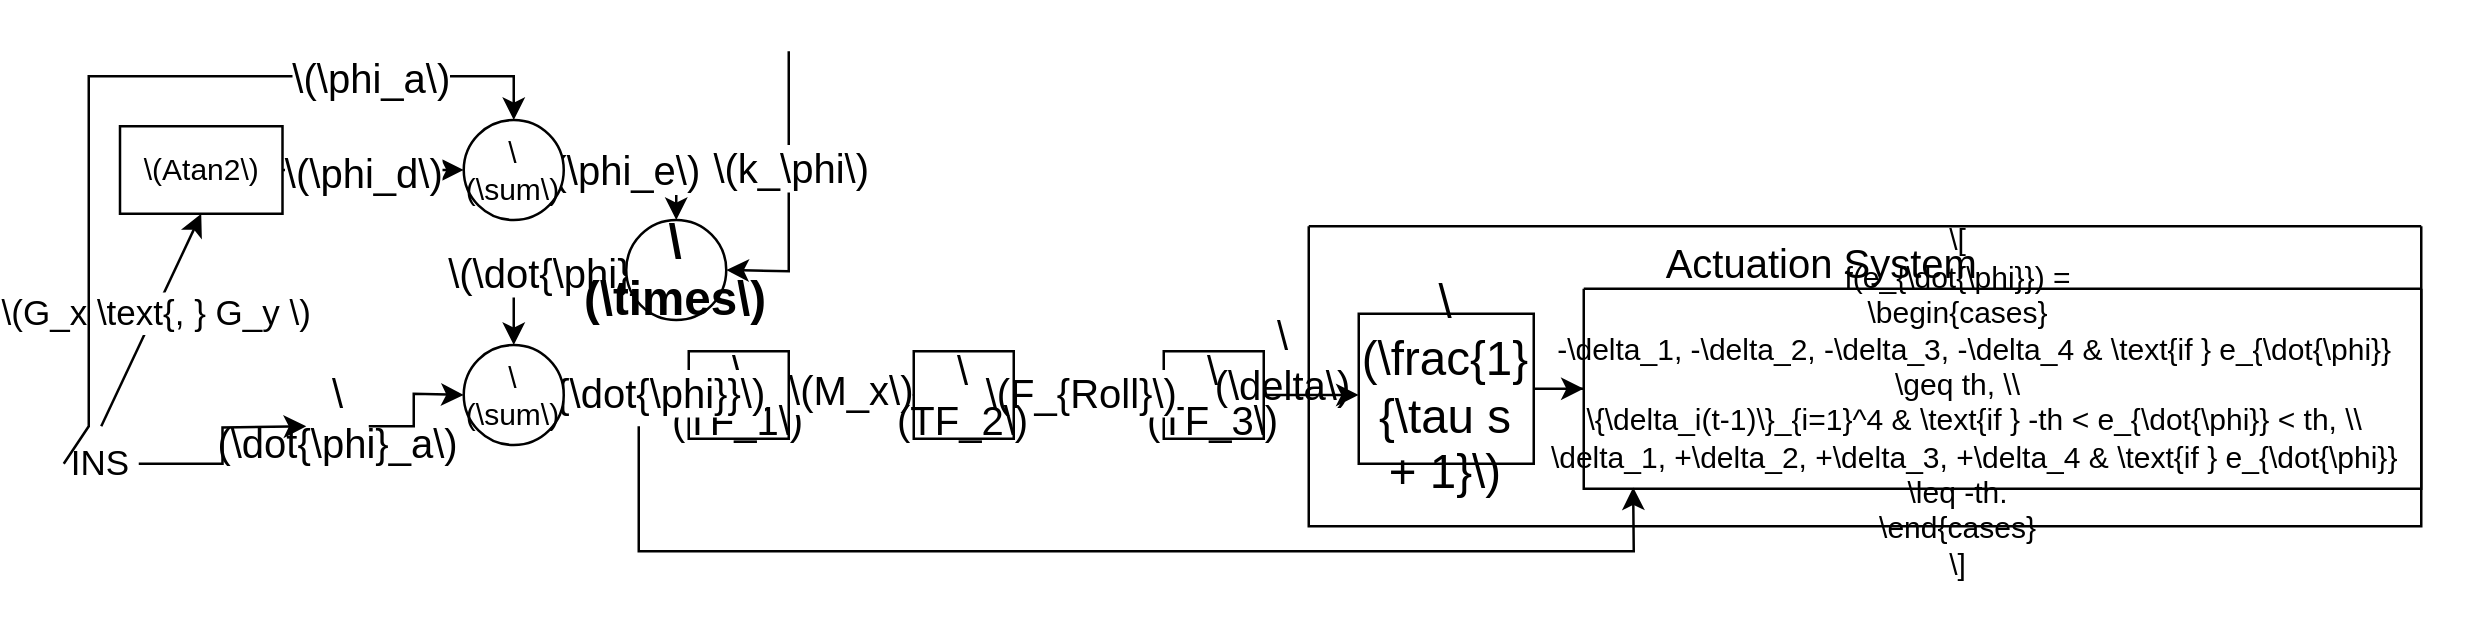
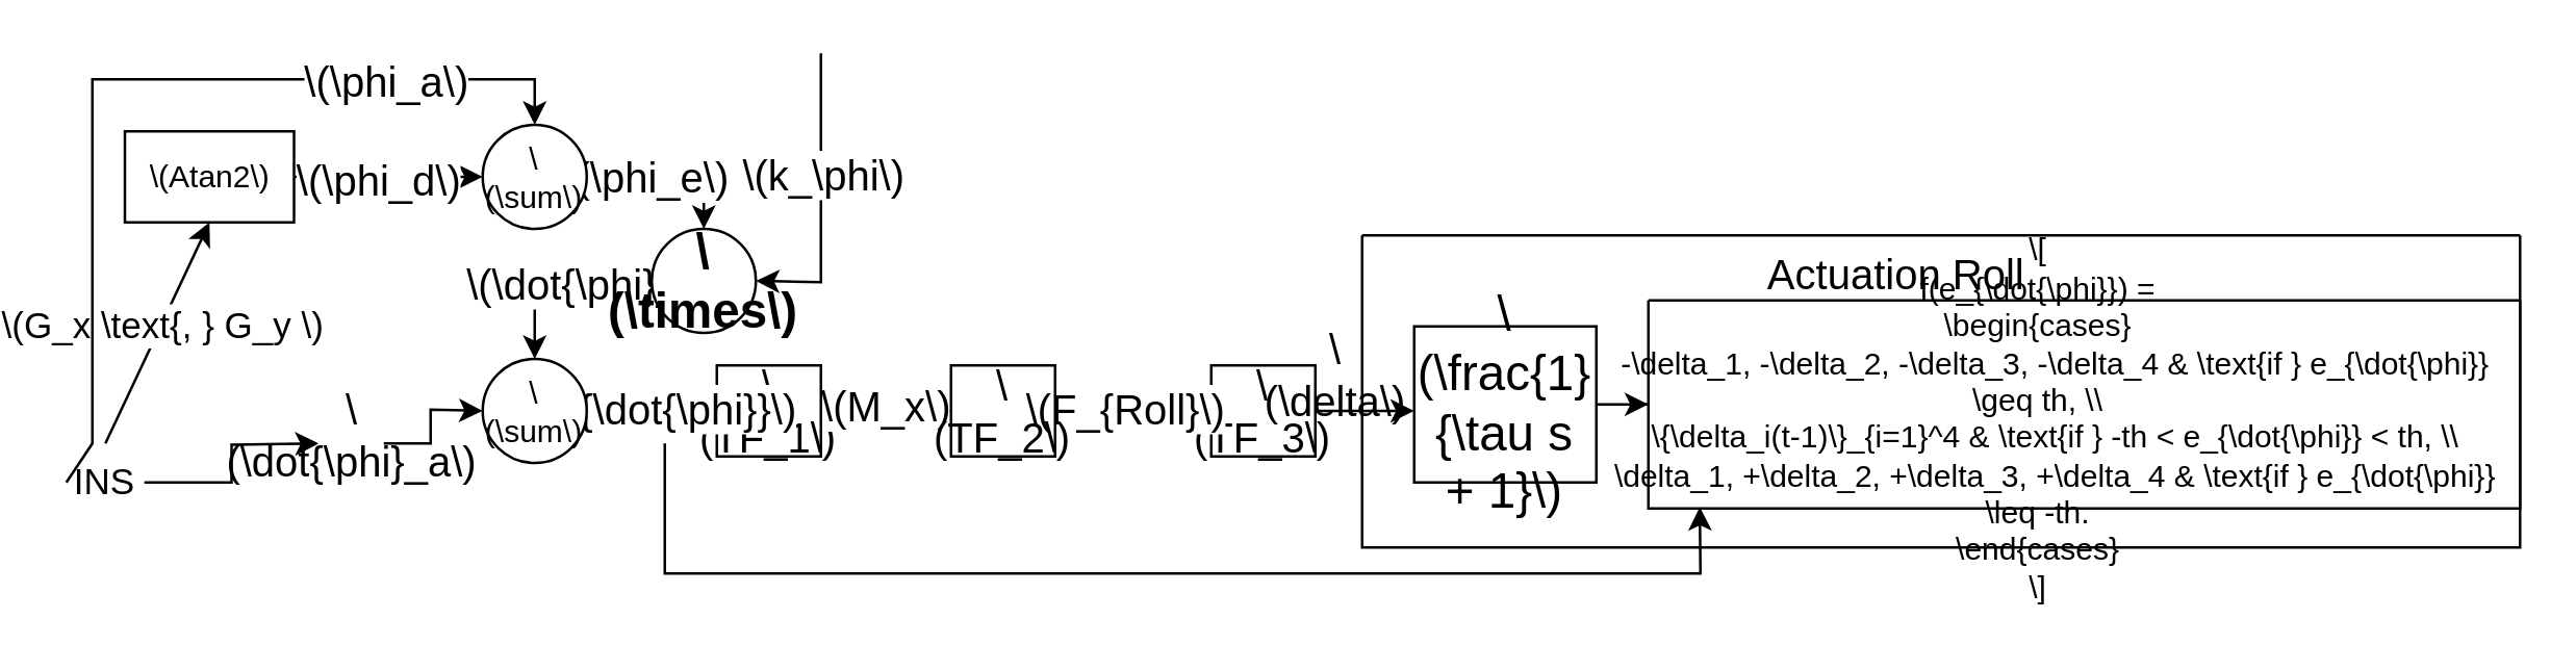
  <mxCell id="0" />
  <mxCell id="1" parent="0" />
  <mxCell id="2" value="&lt;font style=&quot;font-size: 16px;&quot;&gt;\(\delta\)&lt;/font&gt;" style="text;html=1;align=center;verticalAlign=middle;whiteSpace=wrap;rounded=0;" parent="1" vertex="1"><mxGeometry x="478" y="129" width="60" height="30" as="geometry" /></mxCell>
  <mxCell id="3" value="&lt;font style=&quot;font-size: 16px;&quot;&gt;\(TF_1\)&lt;/font&gt;" style="text;html=1;align=center;verticalAlign=middle;whiteSpace=wrap;rounded=0;strokeColor=default;" parent="1" vertex="1"><mxGeometry x="270" y="140" width="40" height="35" as="geometry" /></mxCell>
  <mxCell id="4" value="" style="swimlane;startSize=0;" parent="1" vertex="1"><mxGeometry x="518" y="90" width="445" height="120" as="geometry" /></mxCell>
  <mxCell id="5" value="" style="swimlane;startSize=0;" parent="4" vertex="1"><mxGeometry x="110" y="25" width="335" height="80" as="geometry" /></mxCell>
  <mxCell id="6" value="\[&lt;br&gt;f(e_{\dot{\phi}}) =&lt;br&gt;\begin{cases}&lt;br&gt;&amp;nbsp;&amp;nbsp;&amp;nbsp; -\delta_1, -\delta_2, -\delta_3, -\delta_4 &amp;amp; \text{if } e_{\dot{\phi}} \geq th, \\&lt;br&gt;&amp;nbsp;&amp;nbsp;&amp;nbsp; \{\delta_i(t-1)\}_{i=1}^4 &amp;amp; \text{if } -th &amp;lt; e_{\dot{\phi}} &amp;lt; th, \\&lt;br&gt;&amp;nbsp;&amp;nbsp;&amp;nbsp; \delta_1, +\delta_2, +\delta_3, +\delta_4 &amp;amp; \text{if } e_{\dot{\phi}} \leq -th.&lt;br&gt;\end{cases}&lt;br&gt;\]&lt;div&gt;&lt;br&gt;&lt;/div&gt;" style="text;html=1;align=center;verticalAlign=middle;whiteSpace=wrap;rounded=0;" parent="5" vertex="1"><mxGeometry x="-35" y="25" width="370" height="55" as="geometry" /></mxCell>
  <mxCell id="7" style="edgeStyle=orthogonalEdgeStyle;rounded=0;orthogonalLoop=1;jettySize=auto;html=1;entryX=0;entryY=0.5;entryDx=0;entryDy=0;" parent="4" source="8" target="5" edge="1"><mxGeometry relative="1" as="geometry" /></mxCell>
  <mxCell id="8" value="&lt;font style=&quot;font-size: 19px;&quot;&gt;\(\frac{1}{\tau s + 1}\)&lt;/font&gt;" style="text;html=1;align=center;verticalAlign=middle;whiteSpace=wrap;rounded=0;strokeColor=default;" parent="4" vertex="1"><mxGeometry x="20" y="35" width="70" height="60" as="geometry" /></mxCell>
- <mxCell id="9" value="&lt;font style=&quot;font-size: 16px;&quot;&gt;Actuation System&lt;/font&gt;" style="text;html=1;align=center;verticalAlign=middle;resizable=0;points=[];autosize=1;strokeColor=none;fillColor=none;" parent="4" vertex="1"><mxGeometry x="130" width="150" height="30" as="geometry" /></mxCell>
+ <mxCell id="9" value="&lt;font style=&quot;font-size: 16px;&quot;&gt;Actuation Roll&lt;/font&gt;" style="text;html=1;align=center;verticalAlign=middle;resizable=0;points=[];autosize=1;strokeColor=none;fillColor=none;" parent="4" vertex="1"><mxGeometry x="130" width="150" height="30" as="geometry" /></mxCell>
  <mxCell id="10" value="&lt;div&gt;&lt;font style=&quot;font-size: 16px;&quot;&gt;\(\dot{\phi}_a\)&lt;/font&gt;&lt;/div&gt;" style="text;html=1;align=center;verticalAlign=middle;whiteSpace=wrap;rounded=0;" vertex="1" parent="1"><mxGeometry x="120" y="152" width="20" height="30" as="geometry" /></mxCell>
  <mxCell id="11" style="edgeStyle=orthogonalEdgeStyle;rounded=0;orthogonalLoop=1;jettySize=auto;html=1;" edge="1" parent="1" source="12"><mxGeometry relative="1" as="geometry"><mxPoint x="117" y="170" as="targetPoint" /></mxGeometry></mxCell>
  <mxCell id="12" value="&lt;font style=&quot;font-size: 14px;&quot;&gt;INS&lt;/font&gt;" style="text;html=1;align=center;verticalAlign=middle;whiteSpace=wrap;rounded=0;" vertex="1" parent="1"><mxGeometry x="20" y="170" width="30" height="30" as="geometry" /></mxCell>
  <mxCell id="13" style="edgeStyle=orthogonalEdgeStyle;rounded=0;orthogonalLoop=1;jettySize=auto;html=1;entryX=0;entryY=0.5;entryDx=0;entryDy=0;" edge="1" parent="1" source="15" target="3"><mxGeometry relative="1" as="geometry"><mxPoint x="260" y="161" as="targetPoint" /></mxGeometry></mxCell>
  <mxCell id="14" value="&lt;div&gt;&lt;font style=&quot;font-size: 16px;&quot;&gt;\(e_{\dot{\phi}}\)&lt;/font&gt;&lt;/div&gt;" style="edgeLabel;html=1;align=center;verticalAlign=middle;resizable=0;points=[];" vertex="1" connectable="0" parent="13"><mxGeometry x="-0.021" y="1" relative="1" as="geometry"><mxPoint as="offset" /></mxGeometry></mxCell>
  <mxCell id="15" value="\(\sum\)" style="ellipse;whiteSpace=wrap;html=1;aspect=fixed;" vertex="1" parent="1"><mxGeometry x="180" y="137.5" width="40" height="40" as="geometry" /></mxCell>
  <mxCell id="16" style="edgeStyle=orthogonalEdgeStyle;rounded=0;orthogonalLoop=1;jettySize=auto;html=1;" edge="1" parent="1" source="17"><mxGeometry relative="1" as="geometry"><mxPoint x="538" y="157.5" as="targetPoint" /></mxGeometry></mxCell>
  <mxCell id="17" value="&lt;font style=&quot;font-size: 16px;&quot;&gt;\(TF_3\)&lt;/font&gt;" style="text;html=1;align=center;verticalAlign=middle;whiteSpace=wrap;rounded=0;strokeColor=default;" vertex="1" parent="1"><mxGeometry x="460" y="140" width="40" height="35" as="geometry" /></mxCell>
  <mxCell id="18" style="edgeStyle=orthogonalEdgeStyle;rounded=0;orthogonalLoop=1;jettySize=auto;html=1;entryX=0.5;entryY=0;entryDx=0;entryDy=0;" edge="1" parent="1" source="20" target="23"><mxGeometry relative="1" as="geometry" /></mxCell>
  <mxCell id="19" value="&lt;font style=&quot;font-size: 16px;&quot;&gt;\(\phi_e\)&lt;/font&gt;" style="edgeLabel;html=1;align=center;verticalAlign=middle;resizable=0;points=[];" vertex="1" connectable="0" parent="18"><mxGeometry x="-0.333" relative="1" as="geometry"><mxPoint as="offset" /></mxGeometry></mxCell>
  <mxCell id="20" value="\(\sum\)" style="ellipse;whiteSpace=wrap;html=1;aspect=fixed;" vertex="1" parent="1"><mxGeometry x="180" y="47.5" width="40" height="40" as="geometry" /></mxCell>
  <mxCell id="21" style="edgeStyle=orthogonalEdgeStyle;rounded=0;orthogonalLoop=1;jettySize=auto;html=1;entryX=0.5;entryY=0;entryDx=0;entryDy=0;" edge="1" parent="1" source="23" target="15"><mxGeometry relative="1" as="geometry" /></mxCell>
  <mxCell id="22" value="&lt;font style=&quot;font-size: 16px;&quot;&gt;\(\dot{\phi}_d\)&lt;/font&gt;" style="edgeLabel;html=1;align=center;verticalAlign=middle;resizable=0;points=[];" vertex="1" connectable="0" parent="21"><mxGeometry x="-0.416" y="1" relative="1" as="geometry"><mxPoint as="offset" /></mxGeometry></mxCell>
  <mxCell id="23" value="&lt;font style=&quot;font-size: 19px;&quot;&gt;&lt;b&gt;&lt;font&gt;\(\times\)&lt;/font&gt;&lt;/b&gt;&lt;/font&gt;" style="ellipse;whiteSpace=wrap;html=1;aspect=fixed;" vertex="1" parent="1"><mxGeometry x="245" y="87.5" width="40" height="40" as="geometry" /></mxCell>
  <mxCell id="24" style="edgeStyle=orthogonalEdgeStyle;rounded=0;orthogonalLoop=1;jettySize=auto;html=1;" edge="1" parent="1" source="26"><mxGeometry relative="1" as="geometry"><mxPoint x="180" y="67.5" as="targetPoint" /></mxGeometry></mxCell>
  <mxCell id="25" value="&lt;font style=&quot;font-size: 16px;&quot;&gt;\(\phi_d\)&lt;/font&gt;" style="edgeLabel;html=1;align=center;verticalAlign=middle;resizable=0;points=[];" vertex="1" connectable="0" parent="24"><mxGeometry x="-0.133" y="-1" relative="1" as="geometry"><mxPoint as="offset" /></mxGeometry></mxCell>
  <mxCell id="26" value="\(Atan2\)" style="text;html=1;align=center;verticalAlign=middle;whiteSpace=wrap;rounded=0;strokeColor=default;" vertex="1" parent="1"><mxGeometry x="42.5" y="50" width="65" height="35" as="geometry" /></mxCell>
  <mxCell id="27" value="" style="endArrow=classic;html=1;rounded=0;exitX=0.5;exitY=0;exitDx=0;exitDy=0;entryX=0.5;entryY=1;entryDx=0;entryDy=0;" edge="1" parent="1" source="12" target="26"><mxGeometry width="50" height="50" relative="1" as="geometry"><mxPoint x="70" y="150" as="sourcePoint" /><mxPoint x="75" y="90" as="targetPoint" /></mxGeometry></mxCell>
  <mxCell id="28" value="&lt;font style=&quot;font-size: 14px;&quot;&gt;\(G_x \text{, } G_y \)&lt;/font&gt;" style="edgeLabel;html=1;align=center;verticalAlign=middle;resizable=0;points=[];" vertex="1" connectable="0" parent="27"><mxGeometry x="0.062" relative="1" as="geometry"><mxPoint as="offset" /></mxGeometry></mxCell>
  <mxCell id="29" value="" style="endArrow=classic;html=1;rounded=0;exitX=0;exitY=0.5;exitDx=0;exitDy=0;entryX=0.5;entryY=0;entryDx=0;entryDy=0;" edge="1" parent="1" source="12" target="20"><mxGeometry width="50" height="50" relative="1" as="geometry"><mxPoint x="-50" y="150" as="sourcePoint" /><mxPoint x="190" y="30" as="targetPoint" /><Array as="points"><mxPoint x="30" y="170" /><mxPoint x="30" y="30" /><mxPoint x="200" y="30" /></Array></mxGeometry></mxCell>
  <mxCell id="30" value="&lt;font style=&quot;font-size: 16px;&quot;&gt;\(\phi_a\)&lt;/font&gt;" style="edgeLabel;html=1;align=center;verticalAlign=middle;resizable=0;points=[];" vertex="1" connectable="0" parent="29"><mxGeometry x="0.571" relative="1" as="geometry"><mxPoint as="offset" /></mxGeometry></mxCell>
  <mxCell id="31" value="" style="endArrow=classic;html=1;rounded=0;entryX=1;entryY=0.5;entryDx=0;entryDy=0;" edge="1" parent="1" target="23"><mxGeometry width="50" height="50" relative="1" as="geometry"><mxPoint x="310" y="20" as="sourcePoint" /><mxPoint x="410" y="20" as="targetPoint" /><Array as="points"><mxPoint x="310" y="108" /></Array></mxGeometry></mxCell>
  <mxCell id="32" value="&lt;font style=&quot;font-size: 16px;&quot;&gt;\(k_\phi\)&lt;/font&gt;" style="edgeLabel;html=1;align=center;verticalAlign=middle;resizable=0;points=[];" vertex="1" connectable="0" parent="31"><mxGeometry x="-0.193" relative="1" as="geometry"><mxPoint as="offset" /></mxGeometry></mxCell>
  <mxCell id="33" value="" style="endArrow=classic;html=1;rounded=0;entryX=0;entryY=0.5;entryDx=0;entryDy=0;" edge="1" parent="1" target="15"><mxGeometry width="50" height="50" relative="1" as="geometry"><mxPoint x="142" y="170" as="sourcePoint" /><mxPoint x="155" y="173" as="targetPoint" /><Array as="points"><mxPoint x="160" y="170" /><mxPoint x="160" y="157" /></Array></mxGeometry></mxCell>
  <mxCell id="34" value="" style="endArrow=classic;html=1;rounded=0;entryX=0.148;entryY=0.99;entryDx=0;entryDy=0;entryPerimeter=0;" edge="1" parent="1" target="6"><mxGeometry width="50" height="50" relative="1" as="geometry"><mxPoint x="250" y="170" as="sourcePoint" /><mxPoint x="680" y="220" as="targetPoint" /><Array as="points"><mxPoint x="250" y="220" /><mxPoint x="648" y="220" /></Array></mxGeometry></mxCell>
  <mxCell id="35" value="" style="endArrow=classic;html=1;rounded=0;exitX=1;exitY=0.5;exitDx=0;exitDy=0;entryX=0;entryY=0.5;entryDx=0;entryDy=0;" edge="1" parent="1" source="3" target="39"><mxGeometry width="50" height="50" relative="1" as="geometry"><mxPoint x="352" y="231" as="sourcePoint" /><mxPoint x="350" y="90" as="targetPoint" /></mxGeometry></mxCell>
  <mxCell id="36" value="&lt;font style=&quot;font-size: 16px;&quot;&gt;\(M_x\)&lt;/font&gt;" style="edgeLabel;html=1;align=center;verticalAlign=middle;resizable=0;points=[];" vertex="1" connectable="0" parent="35"><mxGeometry x="-0.03" y="2" relative="1" as="geometry"><mxPoint as="offset" /></mxGeometry></mxCell>
  <mxCell id="37" style="edgeStyle=orthogonalEdgeStyle;rounded=0;orthogonalLoop=1;jettySize=auto;html=1;entryX=0;entryY=0.5;entryDx=0;entryDy=0;" edge="1" parent="1" source="39" target="17"><mxGeometry relative="1" as="geometry" /></mxCell>
  <mxCell id="38" value="&lt;font style=&quot;font-size: 16px;&quot;&gt;\(F_{Roll}\)&lt;/font&gt;" style="edgeLabel;html=1;align=center;verticalAlign=middle;resizable=0;points=[];" vertex="1" connectable="0" parent="37"><mxGeometry x="-0.15" y="1" relative="1" as="geometry"><mxPoint as="offset" /></mxGeometry></mxCell>
  <mxCell id="39" value="&lt;font style=&quot;font-size: 16px;&quot;&gt;\(TF_2\)&lt;/font&gt;" style="text;html=1;align=center;verticalAlign=middle;whiteSpace=wrap;rounded=0;strokeColor=default;" vertex="1" parent="1"><mxGeometry x="360" y="140" width="40" height="35" as="geometry" /></mxCell>
